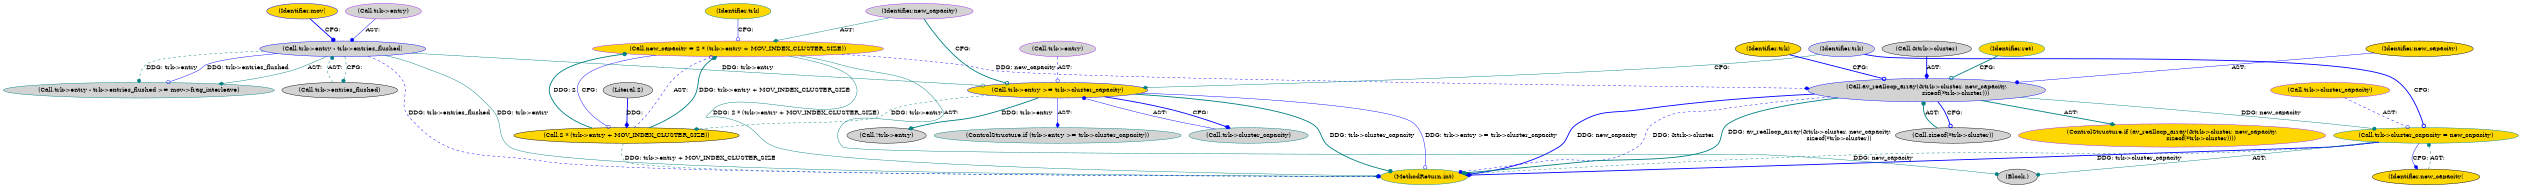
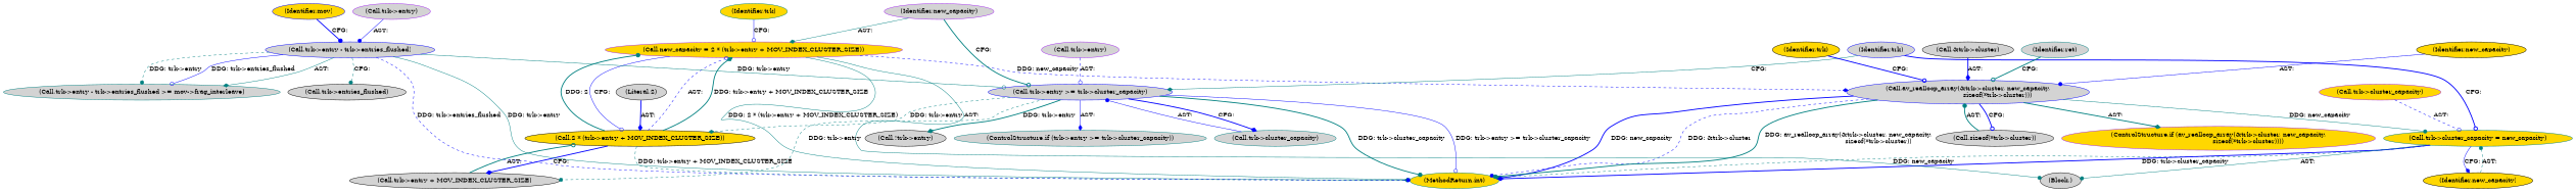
  digraph {
    node [color=black fillcolor=lightgrey style=filled]
    edge [arrowhead=dot color=teal style=bold]
    n1 [color=blue label="(Call,av_reallocp_array(&trk->cluster, new_capacity,\n                              sizeof(*trk->cluster)))"]
    n2 [color=teal fillcolor=gold label="(Call,trk->cluster_capacity = new_capacity)"]
    n3 [color=teal fillcolor=gold label="(MethodReturn,int)"]
    n4 [color=purple fillcolor=gold label="(ControlStructure,if (av_reallocp_array(&trk->cluster, new_capacity,\n                              sizeof(*trk->cluster))))"]
    n5 [label="(Call,sizeof(*trk->cluster))"]
    n6 [label="(Block,)"]
    n7 [fillcolor=gold label="(Identifier,new_capacity)"]
    n8 [color=purple fillcolor=gold label="(Call,new_capacity = 2 * (trk->entry + MOV_INDEX_CLUSTER_SIZE))"]
    n9 [fillcolor=gold label="(Call,2 * (trk->entry + MOV_INDEX_CLUSTER_SIZE))"]
-   n11 [color=blue fillcolor=gold label="(Call,trk->entry >= trk->cluster_capacity)"]
+   n10 [label="(Call,trk->entry + MOV_INDEX_CLUSTER_SIZE)"]
+   n11 [color=blue label="(Call,trk->entry >= trk->cluster_capacity)"]
    n12 [label="(Call,!trk->entry)"]
    n13 [color=teal label="(ControlStructure,if (trk->entry >= trk->cluster_capacity))"]
    n14 [color=teal label="(Call,trk->cluster_capacity)"]
    n15 [color=blue label="(Call,trk->entry - trk->entries_flushed)"]
    n16 [color=teal label="(Call,trk->entry - trk->entries_flushed >= mov->frag_interleave)"]
    n17 [label="(Call,trk->entries_flushed)"]
    n18 [fillcolor=gold label="(Identifier,new_capacity)"]
    n19 [color=purple fillcolor=gold label="(Call,trk->cluster_capacity)"]
    n20 [color=blue label="(Identifier,trk)"]
    n21 [fillcolor=gold label="(Identifier,trk)"]
    n22 [color=purple label="(Identifier,new_capacity)"]
    n23 [color=purple label="(Call,trk->entry)"]
    n24 [color=teal fillcolor=gold label="(Identifier,trk)"]
    n25 [label="(Literal,2)"]
    n26 [color=purple label="(Call,trk->entry)"]
    n27 [label="(Call,&trk->cluster)"]
-   n28 [color=teal fillcolor=gold label="(Identifier,ret)"]
+   n28 [color=teal label="(Identifier,ret)"]
    n29 [color=blue fillcolor=gold label="(Identifier,mov)"]
    n1 -> n2 [label="DDG: new_capacity" style=solid]
    n1 -> n3 [arrowhead=diamond color=blue label="DDG: new_capacity"]
    n1 -> n3 [color=blue label="DDG: &trk->cluster" style=dashed]
    n1 -> n3 [label="DDG: av_reallocp_array(&trk->cluster, new_capacity,\n                              sizeof(*trk->cluster))"]
    n1 -> n4 [arrowhead=diamond label="AST: "]
    n1 -> n5 [arrowhead=odot color=blue label="CFG: "]
    n2 -> n3 [label="DDG: new_capacity" style=dashed]
    n2 -> n3 [arrowhead=diamond color=blue label="DDG: trk->cluster_capacity"]
    n2 -> n6 [label="AST: " style=solid]
    n2 -> n7 [arrowhead=diamond color=blue label="CFG: " style=solid]
    n5 -> n1 [label="AST: "]
    n7 -> n2 [label="AST: " style=dashed]
    n8 -> n1 [arrowhead=diamond color=blue label="DDG: new_capacity" style=dashed]
    n8 -> n3 [arrowhead=odot label="DDG: 2 * (trk->entry + MOV_INDEX_CLUSTER_SIZE)" style=solid]
    n8 -> n6 [label="AST: " style=solid]
    n8 -> n9 [arrowhead=odot color=blue label="CFG: " style=solid]
    n9 -> n3 [arrowhead=diamond label="DDG: trk->entry + MOV_INDEX_CLUSTER_SIZE" style=dashed]
    n9 -> n8 [arrowhead=odot color=blue label="AST: " style=dashed]
    n9 -> n8 [label="DDG: 2"]
    n9 -> n8 [arrowhead=diamond label="DDG: trk->entry + MOV_INDEX_CLUSTER_SIZE"]
+   n9 -> n10 [arrowhead=diamond color=blue label="CFG: "]
+   n10 -> n9 [arrowhead=odot label="AST: "]
    n11 -> n3 [label="DDG: trk->cluster_capacity"]
    n11 -> n3 [arrowhead=odot color=blue label="DDG: trk->entry >= trk->cluster_capacity" style=solid]
    n11 -> n9 [arrowhead=diamond label="DDG: trk->entry" style=dashed]
+   n11 -> n10 [label="DDG: trk->entry" style=dashed]
    n11 -> n12 [arrowhead=diamond label="DDG: trk->entry"]
    n11 -> n13 [arrowhead=diamond color=blue label="AST: " style=solid]
    n11 -> n14 [arrowhead=diamond color=blue label="CFG: "]
    n14 -> n11 [color=blue label="AST: " style=solid]
    n15 -> n3 [arrowhead=diamond label="DDG: trk->entry" style=solid]
    n15 -> n3 [color=blue label="DDG: trk->entries_flushed" style=dashed]
    n15 -> n11 [arrowhead=odot label="DDG: trk->entry" style=solid]
    n15 -> n16 [arrowhead=diamond label="AST: " style=solid]
    n15 -> n16 [label="DDG: trk->entry" style=dashed]
    n15 -> n16 [arrowhead=odot color=blue label="DDG: trk->entries_flushed" style=solid]
    n15 -> n17 [label="CFG: " style=dashed]
-   n17 -> n15 [label="AST: " style=dashed]
    n18 -> n1 [color=blue label="AST: " style=solid]
    n19 -> n2 [arrowhead=odot color=blue label="AST: " style=dashed]
    n20 -> n2 [arrowhead=odot color=blue label="CFG: "]
    n20 -> n11 [arrowhead=diamond label="CFG: " style=solid]
    n21 -> n1 [arrowhead=odot color=blue label="CFG: "]
    n22 -> n8 [arrowhead=diamond label="AST: " style=solid]
    n22 -> n11 [arrowhead=odot label="CFG: "]
    n23 -> n11 [arrowhead=odot color=blue label="AST: " style=dashed]
    n24 -> n8 [arrowhead=odot color=blue label="CFG: " style=solid]
-   n25 -> n9 [arrowhead=diamond color=blue label="DDG: "]
+   n25 -> n9 [arrowhead=diamond color=blue label="AST: "]
    n26 -> n15 [color=blue label="AST: " style=solid]
    n27 -> n1 [arrowhead=diamond color=blue label="AST: "]
    n28 -> n1 [arrowhead=odot label="CFG: "]
    n29 -> n15 [color=blue label="CFG: "]
  }
